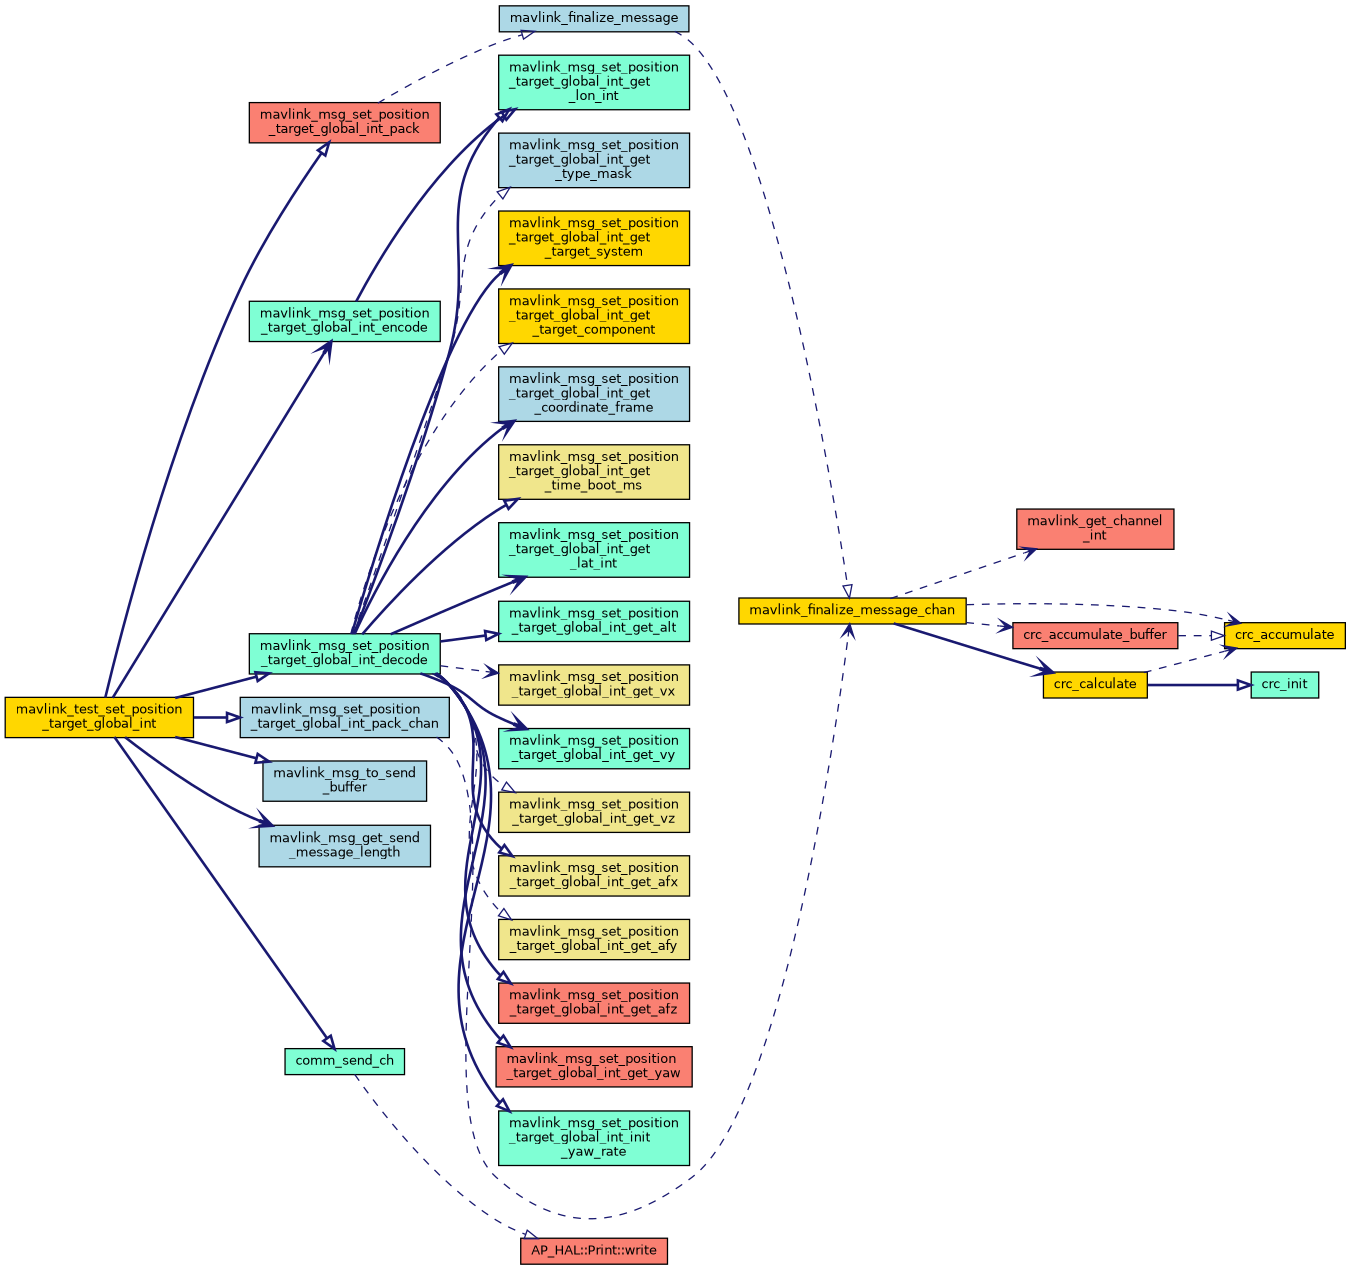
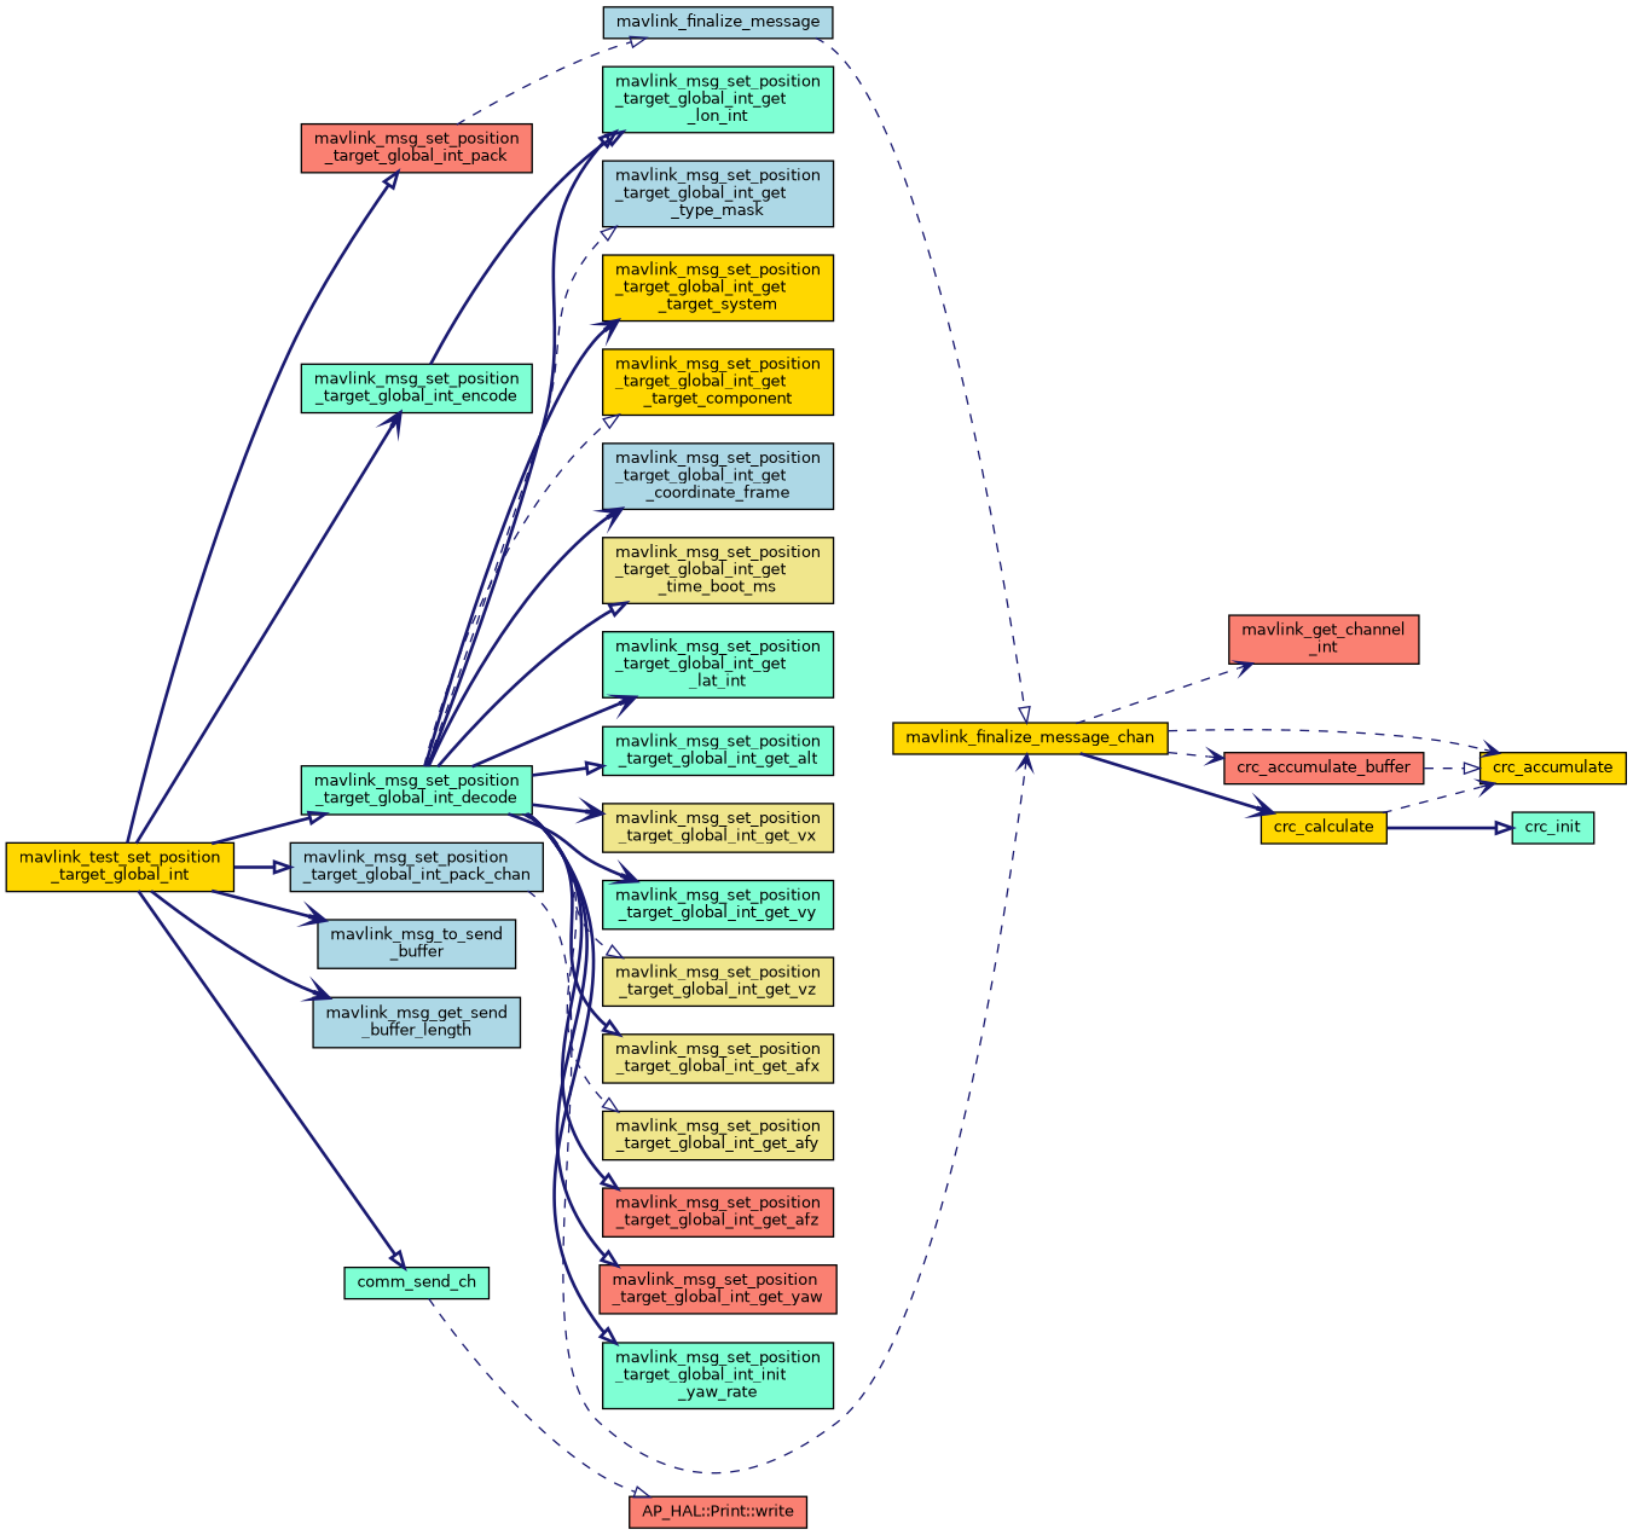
  digraph {
    rankdir=LR
    node [color=black fillcolor=aquamarine fontname=Helvetica fontsize=10 shape=record style=filled]
    edge [arrowhead=onormal color=midnightblue fontname=Helvetica fontsize=10 labelfontname=Helvetica labelfontsize=10 style=bold]
    n1 [fillcolor=gold fontcolor=black height=0.2 label="mavlink_test_set_position\l_target_global_int" width=0.4]
    n2 [height=0.2 label="mavlink_msg_set_position\l_target_global_int_encode" width=0.4]
    n3 [fillcolor=salmon height=0.2 label="mavlink_msg_set_position\l_target_global_int_pack" width=0.4]
    n4 [height=0.2 label="mavlink_msg_set_position\l_target_global_int_decode" width=0.4]
    n5 [fillcolor=lightblue height=0.2 label="mavlink_msg_set_position\l_target_global_int_pack_chan" width=0.4]
    n6 [fillcolor=lightblue height=0.2 label="mavlink_msg_to_send\l_buffer" width=0.4]
-   n7 [fillcolor=lightblue height=0.2 label="mavlink_msg_get_send\l_message_length" width=0.4]
+   n7 [fillcolor=lightblue height=0.2 label="mavlink_msg_get_send\l_buffer_length" width=0.4]
    n8 [height=0.2 label=comm_send_ch width=0.4]
    n9 [height=0.2 label="mavlink_msg_set_position\l_target_global_int_get\l_lon_int" width=0.4]
    n10 [fillcolor=lightblue height=0.2 label=mavlink_finalize_message width=0.4]
    n11 [fillcolor=khaki height=0.2 label="mavlink_msg_set_position\l_target_global_int_get\l_time_boot_ms" width=0.4]
    n12 [height=0.2 label="mavlink_msg_set_position\l_target_global_int_get\l_lat_int" width=0.4]
    n13 [height=0.2 label="mavlink_msg_set_position\l_target_global_int_get_alt" width=0.4]
    n14 [fillcolor=khaki height=0.2 label="mavlink_msg_set_position\l_target_global_int_get_vx" width=0.4]
    n15 [height=0.2 label="mavlink_msg_set_position\l_target_global_int_get_vy" width=0.4]
    n16 [fillcolor=khaki height=0.2 label="mavlink_msg_set_position\l_target_global_int_get_vz" width=0.4]
    n17 [fillcolor=khaki height=0.2 label="mavlink_msg_set_position\l_target_global_int_get_afx" width=0.4]
    n18 [fillcolor=khaki height=0.2 label="mavlink_msg_set_position\l_target_global_int_get_afy" width=0.4]
    n19 [fillcolor=salmon height=0.2 label="mavlink_msg_set_position\l_target_global_int_get_afz" width=0.4]
    n20 [fillcolor=salmon height=0.2 label="mavlink_msg_set_position\l_target_global_int_get_yaw" width=0.4]
    n21 [height=0.2 label="mavlink_msg_set_position\l_target_global_int_init\l_yaw_rate" width=0.4]
    n22 [fillcolor=lightblue height=0.2 label="mavlink_msg_set_position\l_target_global_int_get\l_type_mask" width=0.4]
    n23 [fillcolor=gold height=0.2 label="mavlink_msg_set_position\l_target_global_int_get\l_target_system" width=0.4]
    n24 [fillcolor=gold height=0.2 label="mavlink_msg_set_position\l_target_global_int_get\l_target_component" width=0.4]
    n25 [fillcolor=lightblue height=0.2 label="mavlink_msg_set_position\l_target_global_int_get\l_coordinate_frame" width=0.4]
    n26 [fillcolor=gold height=0.2 label=mavlink_finalize_message_chan width=0.4]
    n27 [fillcolor=salmon height=0.2 label="AP_HAL::Print::write" width=0.4]
    n28 [fillcolor=salmon height=0.2 label="mavlink_get_channel\l_int" width=0.4]
    n29 [fillcolor=gold height=0.2 label=crc_calculate width=0.4]
    n30 [fillcolor=gold height=0.2 label=crc_accumulate width=0.4]
    n31 [fillcolor=salmon height=0.2 label=crc_accumulate_buffer width=0.4]
    n32 [height=0.2 label=crc_init width=0.4]
    n1 -> n2 [arrowhead=vee]
    n1 -> n3
    n1 -> n4
    n1 -> n5
-   n1 -> n6
+   n1 -> n6 [arrowhead=vee]
    n1 -> n7 [arrowhead=vee]
    n1 -> n8
    n2 -> n9
    n3 -> n10 [style=dashed]
    n4 -> n9
    n4 -> n11
    n4 -> n12 [arrowhead=vee]
    n4 -> n13
-   n4 -> n14 [arrowhead=vee style=dashed]
+   n4 -> n14 [arrowhead=vee]
    n4 -> n15 [arrowhead=vee]
    n4 -> n16 [style=dashed]
    n4 -> n17
    n4 -> n18 [style=dashed]
    n4 -> n19
    n4 -> n20
    n4 -> n21
    n4 -> n22 [style=dashed]
    n4 -> n23 [arrowhead=vee]
    n4 -> n24 [style=dashed]
    n4 -> n25 [arrowhead=vee]
    n5 -> n26 [arrowhead=vee style=dashed]
    n8 -> n27 [style=dashed]
    n10 -> n26 [style=dashed]
    n26 -> n28 [arrowhead=vee style=dashed]
    n26 -> n29 [arrowhead=vee]
    n26 -> n30 [arrowhead=vee style=dashed]
    n26 -> n31 [arrowhead=vee style=dashed]
    n29 -> n30 [arrowhead=vee style=dashed]
    n29 -> n32
    n31 -> n30 [style=dashed]
  }
